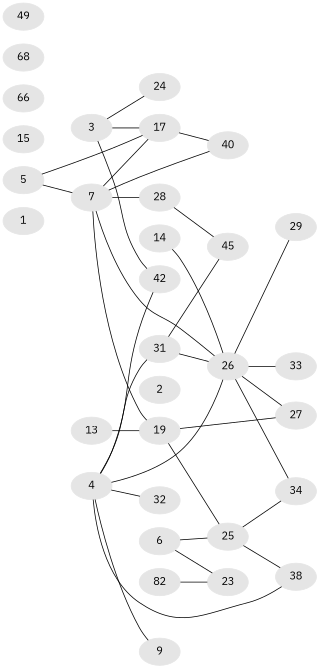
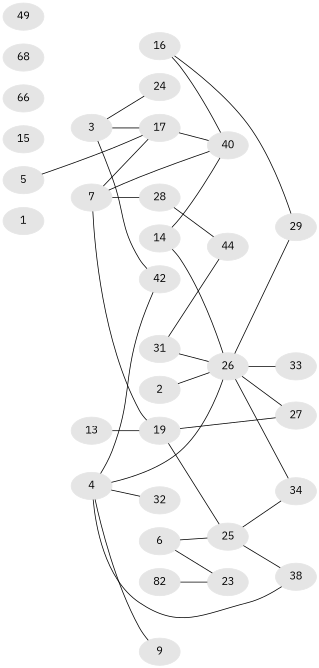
  graph {
    fontname="IBM Plex Sans"
    rankdir=LR
    node [color=gray90 fontname="IBM Plex Sans" style=filled]
    edge [fontname="IBM Plex Sans"]
    1
    2
    3 [super="+12"]
    17 [super="+18"]
    24 [super="+31"]
    42
    40 [super="+41"]
    4 [super="+30"]
    9 [super="+51"]
    n10 [label=31 super="+37"]
    n11 [label=26 super="+35"]
    32 [super="+50"]
    38 [super="+43"]
-   45
+   45 [label=44]
    29
    27
    33
    34
    5 [super="+10"]
    7 [super="+53"]
    19 [super="+44"]
    28 [super="+46"]
    6 [super="+21"]
    23 [super="+39"]
    25
+   16 [super="+26"]
    13 [super="+52"]
    14
    15
    n30 [label=82]
    n31 [label=66]
    n32 [label=68]
    49
    3 -- 17
    3 -- 24
    3 -- 42
    17 -- 40
    4 -- 42
    4 -- 9
-   4 -- n10
    4 -- n11
    4 -- 32
    4 -- 38
    n10 -- n11
    n10 -- 45
    n11 -- 29
    n11 -- 27
    n11 -- 33
    n11 -- 34
    5 -- 17
-   5 -- 7
    7 -- 17
    7 -- 40
-   7 -- n11 [weight=2]
+   2 -- n11 [weight=2]
    7 -- 19
    7 -- 28
    19 -- 27
    19 -- 25
    28 -- 45
    6 -- 23
    6 -- 25
    25 -- 38
    25 -- 34
+   16 -- 40
+   16 -- 29
    13 -- 19
+   14 -- 40
    14 -- n11
    n30 -- 23
  }
